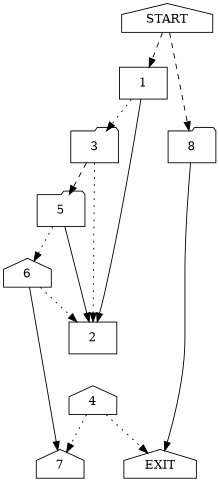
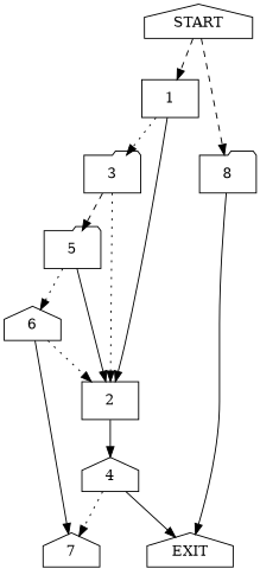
  digraph {
    node [shape=house]
    edge [style=solid]
    n1 [label=START]
    1 [shape=box]
    8 [shape=folder]
    2 [shape=box]
    3 [shape=folder]
    n6 [label=EXIT]
    4
    5 [shape=folder]
    7
    6
    n1 -> 1 [style=dashed]
    n1 -> 8 [style=dashed]
    1 -> 2
    1 -> 3 [style=dotted]
    8 -> n6
+   2 -> 4
    3 -> 2 [style=dotted]
    3 -> 5 [style=dashed]
-   4 -> n6 [style=dotted]
+   4 -> n6
    4 -> 7 [style=dotted]
    5 -> 2
    5 -> 6 [style=dotted]
    6 -> 2 [style=dotted]
    6 -> 7
  }
